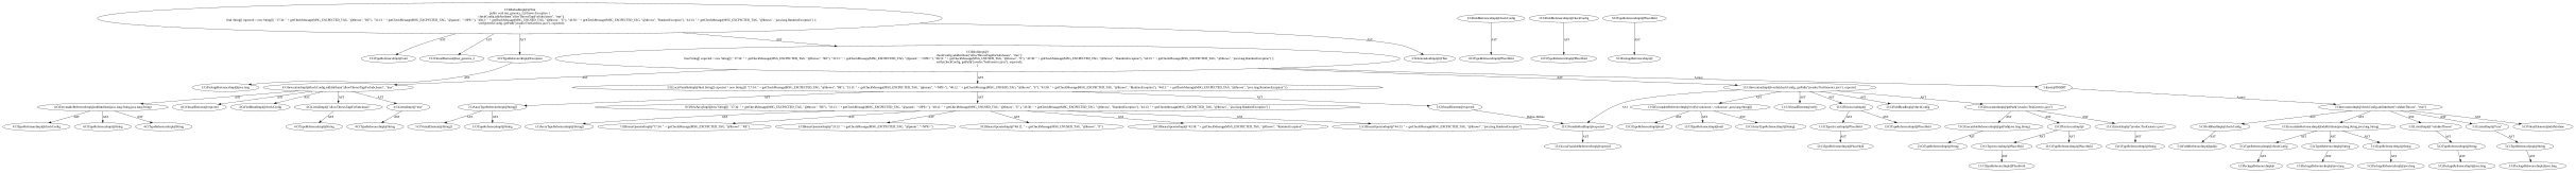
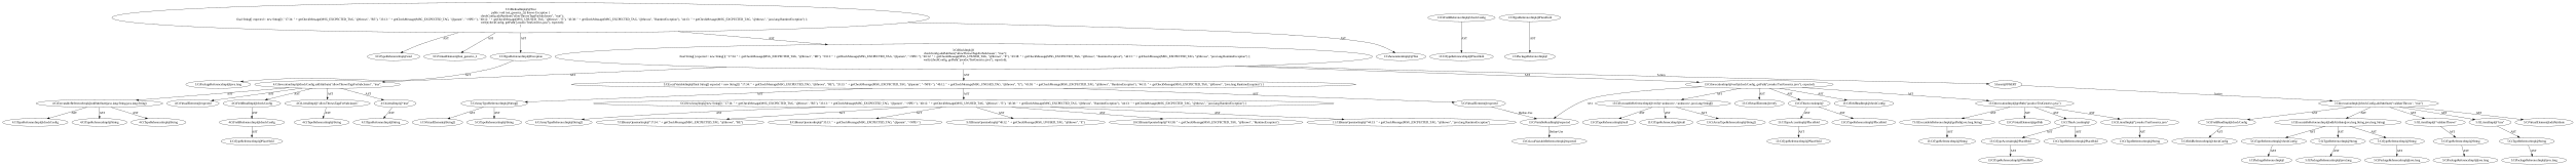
  digraph {
    fontname="Liberation Serif"
    node [fontname="Liberation Serif" shape=ellipse]
    edge [fontname="Liberation Serif"]
    n1 [label="3:CtTypeReferenceImpl@void"]
    n2 [label="3:CtVirtualElement@test_generics_2"]
    n3 [label="3:CtTypeReferenceImpl@Exception"]
    n4 [label="3:CtPackageReferenceImpl@java.lang"]
    n5 [label="4:CtExecutableReferenceImpl@addAttribute(java.lang.String,java.lang.String)"]
    n6 [label="4:CtTypeReferenceImpl@checkConfig"]
    n7 [label="4:CtTypeReferenceImpl@String"]
    n8 [label="4:CtTypeReferenceImpl@String"]
    n9 [label="4:CtVirtualElement@expected"]
    n10 [label="4:CtFieldReferenceImpl@checkConfig"]
    n11 [label="4:CtTypeReferenceImpl@PlaceHold"]
    n12 [label="4:CtFieldReadImpl@checkConfig"]
    n13 [label="4:CtLiteralImpl@\"allowThrowsTagsForSubclasses\""]
    n14 [label="4:CtTypeReferenceImpl@String"]
    n15 [label="4:CtLiteralImpl@\"true\""]
    n16 [label="4:CtTypeReferenceImpl@String"]
    n17 [label="4:CtInvocationImpl@checkConfig.addAttribute(\"allowThrowsTagsForSubclasses\", \"true\")"]
    n18 [label="5:CtVirtualElement@String[]"]
    n19 [label="5:CtArrayTypeReferenceImpl@String[]"]
    n20 [label="5:CtTypeReferenceImpl@String"]
    n21 [label="6:CtNewArrayImpl@new String[]\{ \"17:34: \" + getCheckMessage(MSG_EXCPECTED_TAG, \"@throws\", \"RE\"), \"33:13: \" + getCheckMessage(MSG_EXCPECTED_TAG, \"@param\", \"<NPE>\"), \"40:12: \" + getCheckMessage(MSG_UNUSED_TAG, \"@throws\", \"E\"), \"43:38: \" + getCheckMessage(MSG_EXCPECTED_TAG, \"@throws\", \"RuntimeException\"), \"44:13: \" + getCheckMessage(MSG_EXCPECTED_TAG, \"@throws\", \"java.lang.RuntimeException\") \}"]
    n22 [label="6:CtArrayTypeReferenceImpl@String[]"]
    n23 [label="7:CtBinaryOperatorImpl@\"17:34: \" + getCheckMessage(MSG_EXCPECTED_TAG, \"@throws\", \"RE\")"]
    n24 [label="8:CtBinaryOperatorImpl@\"33:13: \" + getCheckMessage(MSG_EXCPECTED_TAG, \"@param\", \"<NPE>\")"]
    n25 [label="9:CtBinaryOperatorImpl@\"40:12: \" + getCheckMessage(MSG_UNUSED_TAG, \"@throws\", \"E\")"]
    n26 [label="10:CtBinaryOperatorImpl@\"43:38: \" + getCheckMessage(MSG_EXCPECTED_TAG, \"@throws\", \"RuntimeException\")"]
    n27 [label="11:CtBinaryOperatorImpl@\"44:13: \" + getCheckMessage(MSG_EXCPECTED_TAG, \"@throws\", \"java.lang.RuntimeException\")"]
    n28 [label="5:CtVirtualElement@expected"]
    n29 [label="13:CtVariableReadImpl@expected"]
    n30 [label="13:CtLocalVariableReferenceImpl@expected"]
    n31 [label="5:CtLocalVariableImpl@final String[] expected = new String[]\{ \"17:34: \" + getCheckMessage(MSG_EXCPECTED_TAG, \"@throws\", \"RE\"), \"33:13: \" + getCheckMessage(MSG_EXCPECTED_TAG, \"@param\", \"<NPE>\"), \"40:12: \" + getCheckMessage(MSG_UNUSED_TAG, \"@throws\", \"E\"), \"43:38: \" + getCheckMessage(MSG_EXCPECTED_TAG, \"@throws\", \"RuntimeException\"), \"44:13: \" + getCheckMessage(MSG_EXCPECTED_TAG, \"@throws\", \"java.lang.RuntimeException\") \}"]
    n32 [label="13:CtExecutableReferenceImpl@verify(<unknown>,<unknown>,java.lang.String[])"]
    n33 [label="13:CtTypeReferenceImpl@null"]
    n34 [label="13:CtTypeReferenceImpl@null"]
    n35 [label="13:CtArrayTypeReferenceImpl@String[]"]
    n36 [label="13:CtVirtualElement@verify"]
    n37 [label="13:CtTypeAccessImpl@PlaceHold"]
    n38 [label="13:CtTypeReferenceImpl@PlaceHold"]
    n39 [label="13:CtThisAccessImpl@"]
    n40 [label="13:CtTypeReferenceImpl@PlaceHold"]
    n41 [label="13:CtFieldReferenceImpl@checkConfig"]
    n42 [label="13:CtTypeReferenceImpl@PlaceHold"]
    n43 [label="13:CtFieldReadImpl@checkConfig"]
    n44 [label="73:CtExecutableReferenceImpl@getPath(java.lang.String)"]
    n45 [label="13:CtTypeReferenceImpl@String"]
+   n46 [label="13:CtVirtualElement@getPath"]
    n47 [label="13:CtTypeAccessImpl@PlaceHold"]
    n48 [label="13:CtTypeReferenceImpl@PlaceHold"]
    n49 [label="13:CtThisAccessImpl@"]
    n50 [label="13:CtTypeReferenceImpl@PlaceHold"]
    n51 [label="13:CtLiteralImpl@\"javadoc/TestGenerics.java\""]
    n52 [label="13:CtTypeReferenceImpl@String"]
    n53 [label="13:CtInvocationImpl@getPath(\"javadoc/TestGenerics.java\")"]
    n54 [label="13:CtInvocationImpl@verify(checkConfig, getPath(\"javadoc/TestGenerics.java\"), expected)"]
    n55 [label="3:CtBlockImpl@\{\n    checkConfig.addAttribute(\"allowThrowsTagsForSubclasses\", \"true\");\n    final String[] expected = new String[]\{ \"17:34: \" + getCheckMessage(MSG_EXCPECTED_TAG, \"@throws\", \"RE\"), \"33:13: \" + getCheckMessage(MSG_EXCPECTED_TAG, \"@param\", \"<NPE>\"), \"40:12: \" + getCheckMessage(MSG_UNUSED_TAG, \"@throws\", \"E\"), \"43:38: \" + getCheckMessage(MSG_EXCPECTED_TAG, \"@throws\", \"RuntimeException\"), \"44:13: \" + getCheckMessage(MSG_EXCPECTED_TAG, \"@throws\", \"java.lang.RuntimeException\") \};\n    verify(checkConfig, getPath(\"javadoc/TestGenerics.java\"), expected);\n\}"]
    n56 [label="5:Insert@INSERT"]
    n57 [label="5:CtInvocationImpl@checkConfig.addAttribute(\"validateThrows\", \"true\")"]
    n58 [label="3:CtMethodImpl@@Test\npublic void test_generics_2() throws Exception \{\n    checkConfig.addAttribute(\"allowThrowsTagsForSubclasses\", \"true\");\n    final String[] expected = new String[]\{ \"17:34: \" + getCheckMessage(MSG_EXCPECTED_TAG, \"@throws\", \"RE\"), \"33:13: \" + getCheckMessage(MSG_EXCPECTED_TAG, \"@param\", \"<NPE>\"), \"40:12: \" + getCheckMessage(MSG_UNUSED_TAG, \"@throws\", \"E\"), \"43:38: \" + getCheckMessage(MSG_EXCPECTED_TAG, \"@throws\", \"RuntimeException\"), \"44:13: \" + getCheckMessage(MSG_EXCPECTED_TAG, \"@throws\", \"java.lang.RuntimeException\") \};\n    verify(checkConfig, getPath(\"javadoc/TestGenerics.java\"), expected);\n\}"]
    n59 [label="2:CtAnnotationImpl@@Test"]
    n60 [label="5:CtFieldReadImpl@checkConfig"]
    n61 [label="5:CtExecutableReferenceImpl@addAttribute(java.lang.String,java.lang.String)"]
    n62 [label="5:CtLiteralImpl@\"validateThrows\""]
    n63 [label="5:CtLiteralImpl@\"true\""]
    n64 [label="5:CtVirtualElement@addAttribute"]
    n65 [label="5:CtPackageReferenceImpl@"]
    n66 [label="5:CtTypeReferenceImpl@PlaceHold"]
-   n67 [label="5:CtFieldReferenceImpl@public"]
+   n67 [label="5:CtFieldReferenceImpl@checkConfig"]
    n68 [label="5:CtPackageReferenceImpl@"]
    n69 [label="5:CtTypeReferenceImpl@checkConfig"]
    n70 [label="5:CtPackageReferenceImpl@java.lang"]
    n71 [label="5:CtTypeReferenceImpl@String"]
    n72 [label="5:CtPackageReferenceImpl@java.lang"]
    n73 [label="5:CtTypeReferenceImpl@String"]
    n74 [label="5:CtPackageReferenceImpl@java.lang"]
    n75 [label="5:CtTypeReferenceImpl@String"]
    n76 [label="5:CtPackageReferenceImpl@java.lang"]
    n77 [label="5:CtTypeReferenceImpl@String"]
    n3 -> n4 [label=AST]
    n5 -> n6 [label=AST]
    n5 -> n7 [label=AST]
    n5 -> n8 [label=AST]
    n10 -> n11 [label=AST]
+   n12 -> n10 [label=AST]
    n13 -> n14 [label=AST]
    n15 -> n16 [label=AST]
    n17 -> n5 [label=AST]
    n17 -> n9 [label=AST]
    n17 -> n12 [label=AST]
    n17 -> n13 [label=AST]
    n17 -> n15 [label=AST]
    n19 -> n18 [label=AST]
    n19 -> n20 [label=AST]
    n21 -> n22 [label=AST]
    n21 -> n23 [label=AST]
    n21 -> n24 [label=AST]
    n21 -> n25 [label=AST]
    n21 -> n26 [label=AST]
    n21 -> n27 [label=AST]
-   n28 -> n29 [label="Define-Define"]
-   n29 -> n30 [label=AST]
+   n28 -> n29 [label="Define-Use"]
+   n29 -> n30 [label="Define-Use"]
    n31 -> n19 [label=AST]
    n31 -> n21 [label=AST]
    n31 -> n28 [label=AST]
    n32 -> n33 [label=AST]
    n32 -> n34 [label=AST]
    n32 -> n35 [label=AST]
    n37 -> n38 [label=AST]
    n39 -> n37 [label=AST]
    n39 -> n40 [label=AST]
    n41 -> n42 [label=AST]
    n44 -> n45 [label=AST]
    n47 -> n48 [label=AST]
    n49 -> n47 [label=AST]
    n49 -> n50 [label=AST]
    n51 -> n52 [label=AST]
    n53 -> n44 [label=AST]
+   n53 -> n46 [label=AST]
    n53 -> n49 [label=AST]
    n53 -> n51 [label=AST]
    n54 -> n29 [label=AST]
    n54 -> n32 [label=AST]
    n54 -> n36 [label=AST]
    n54 -> n39 [label=AST]
    n54 -> n43 [label=AST]
    n54 -> n53 [label=AST]
    n55 -> n17 [label=AST]
    n55 -> n31 [label=AST]
    n55 -> n54 [label=AST]
    n55 -> n56 [label=Action]
    n56 -> n57 [label=Action]
    n57 -> n60 [label=AST]
    n57 -> n61 [label=AST]
    n57 -> n62 [label=AST]
    n57 -> n63 [label=AST]
    n57 -> n64 [label=AST]
    n58 -> n1 [label=AST]
    n58 -> n2 [label=AST]
    n58 -> n3 [label=AST]
    n58 -> n55 [label=AST]
    n58 -> n59 [label=AST]
    n60 -> n67 [label=AST]
    n61 -> n69 [label=AST]
    n61 -> n71 [label=AST]
    n61 -> n73 [label=AST]
    n62 -> n75 [label=AST]
    n63 -> n77 [label=AST]
    n66 -> n65 [label=AST]
    n69 -> n68 [label=AST]
    n71 -> n70 [label=AST]
    n73 -> n72 [label=AST]
    n75 -> n74 [label=AST]
    n77 -> n76 [label=AST]
  }
